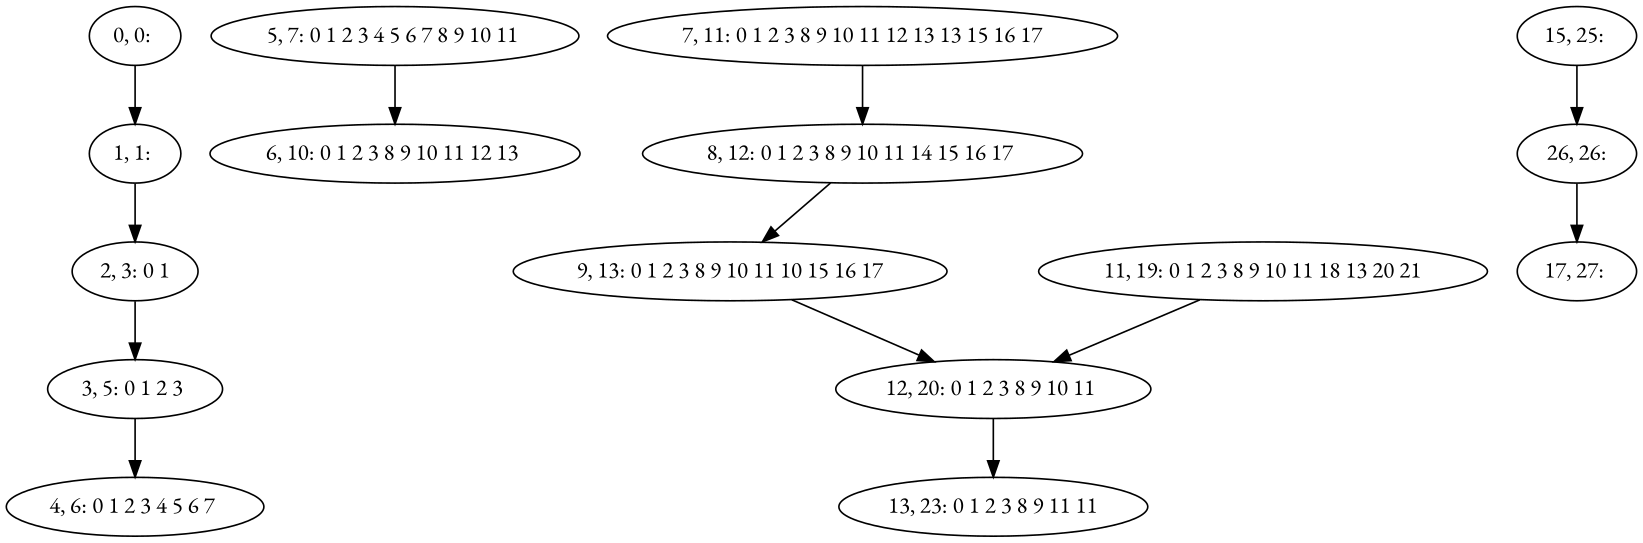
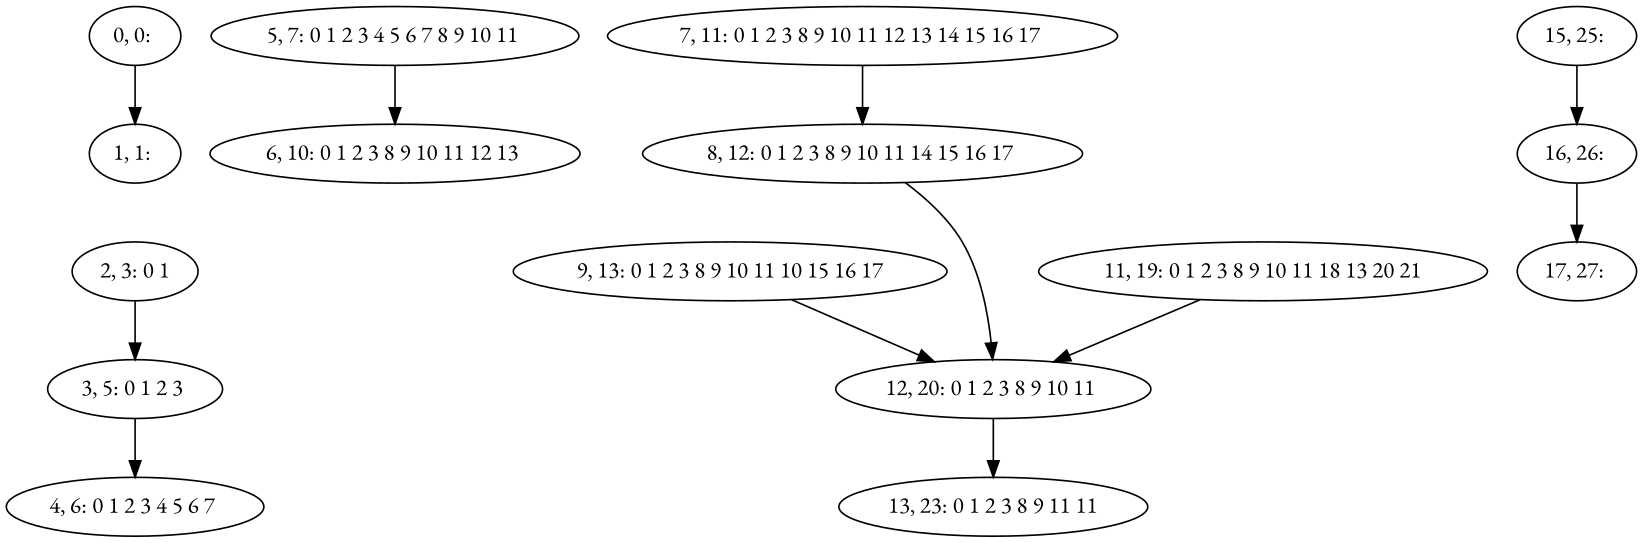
  digraph {
    fontname="EB Garamond"
    node [fontname="EB Garamond"]
    edge [fontname="EB Garamond"]
    n1 [label="0, 0: "]
    n2 [label="1, 1: "]
    n3 [label="2, 3: 0 1"]
    n4 [label="3, 5: 0 1 2 3 "]
    n5 [label="4, 6: 0 1 2 3 4 5 6 7 "]
    n6 [label="5, 7: 0 1 2 3 4 5 6 7 8 9 10 11 "]
    n7 [label="6, 10: 0 1 2 3 8 9 10 11 12 13 "]
-   n8 [label="7, 11: 0 1 2 3 8 9 10 11 12 13 13 15 16 17"]
+   n8 [label="7, 11: 0 1 2 3 8 9 10 11 12 13 14 15 16 17 "]
    n9 [label="8, 12: 0 1 2 3 8 9 10 11 14 15 16 17 "]
    n10 [label="9, 13: 0 1 2 3 8 9 10 11 10 15 16 17"]
    n11 [label="12, 20: 0 1 2 3 8 9 10 11 "]
    n12 [label="13, 23: 0 1 2 3 8 9 11 11"]
    n13 [label="11, 19: 0 1 2 3 8 9 10 11 18 13 20 21"]
    n14 [label="15, 25: "]
-   n15 [label="26, 26:"]
+   n15 [label="16, 26: "]
    n16 [label="17, 27: "]
    n1 -> n2
-   n2 -> n3
    n3 -> n4
    n4 -> n5
    n6 -> n7
    n8 -> n9
-   n9 -> n10
+   n9 -> n11
    n10 -> n11
    n11 -> n12
    n13 -> n11
    n14 -> n15
    n15 -> n16
  }
